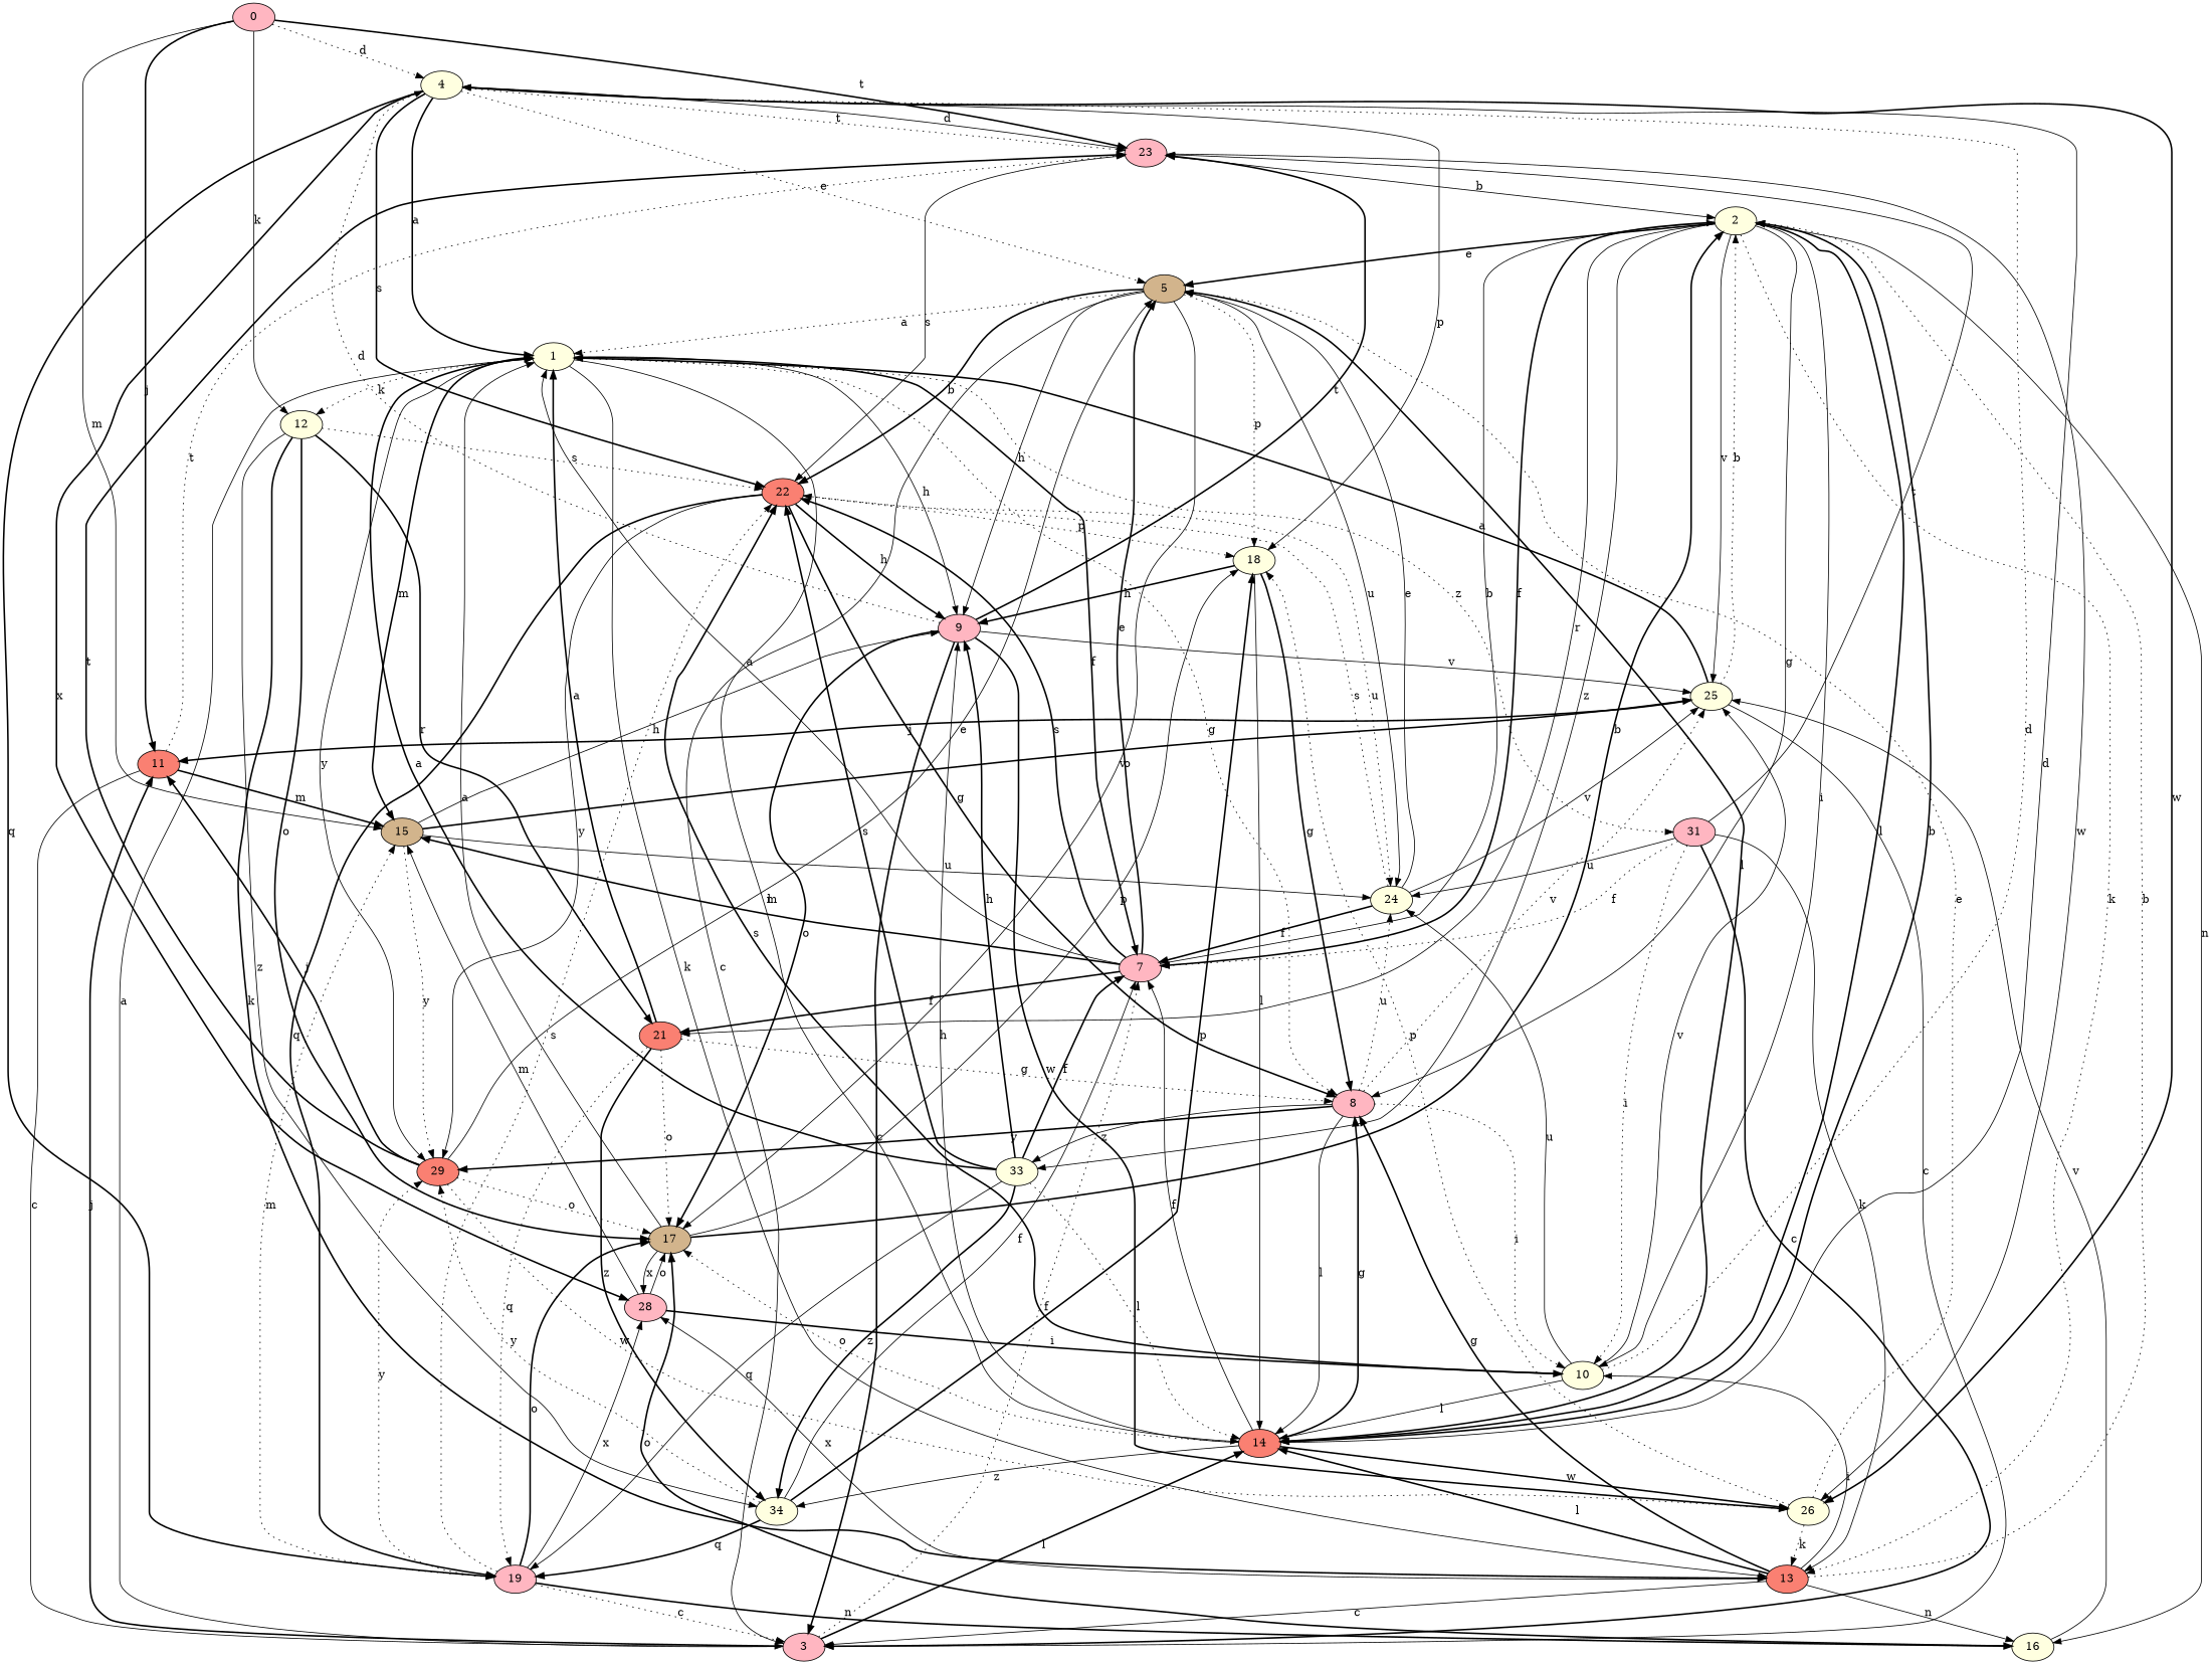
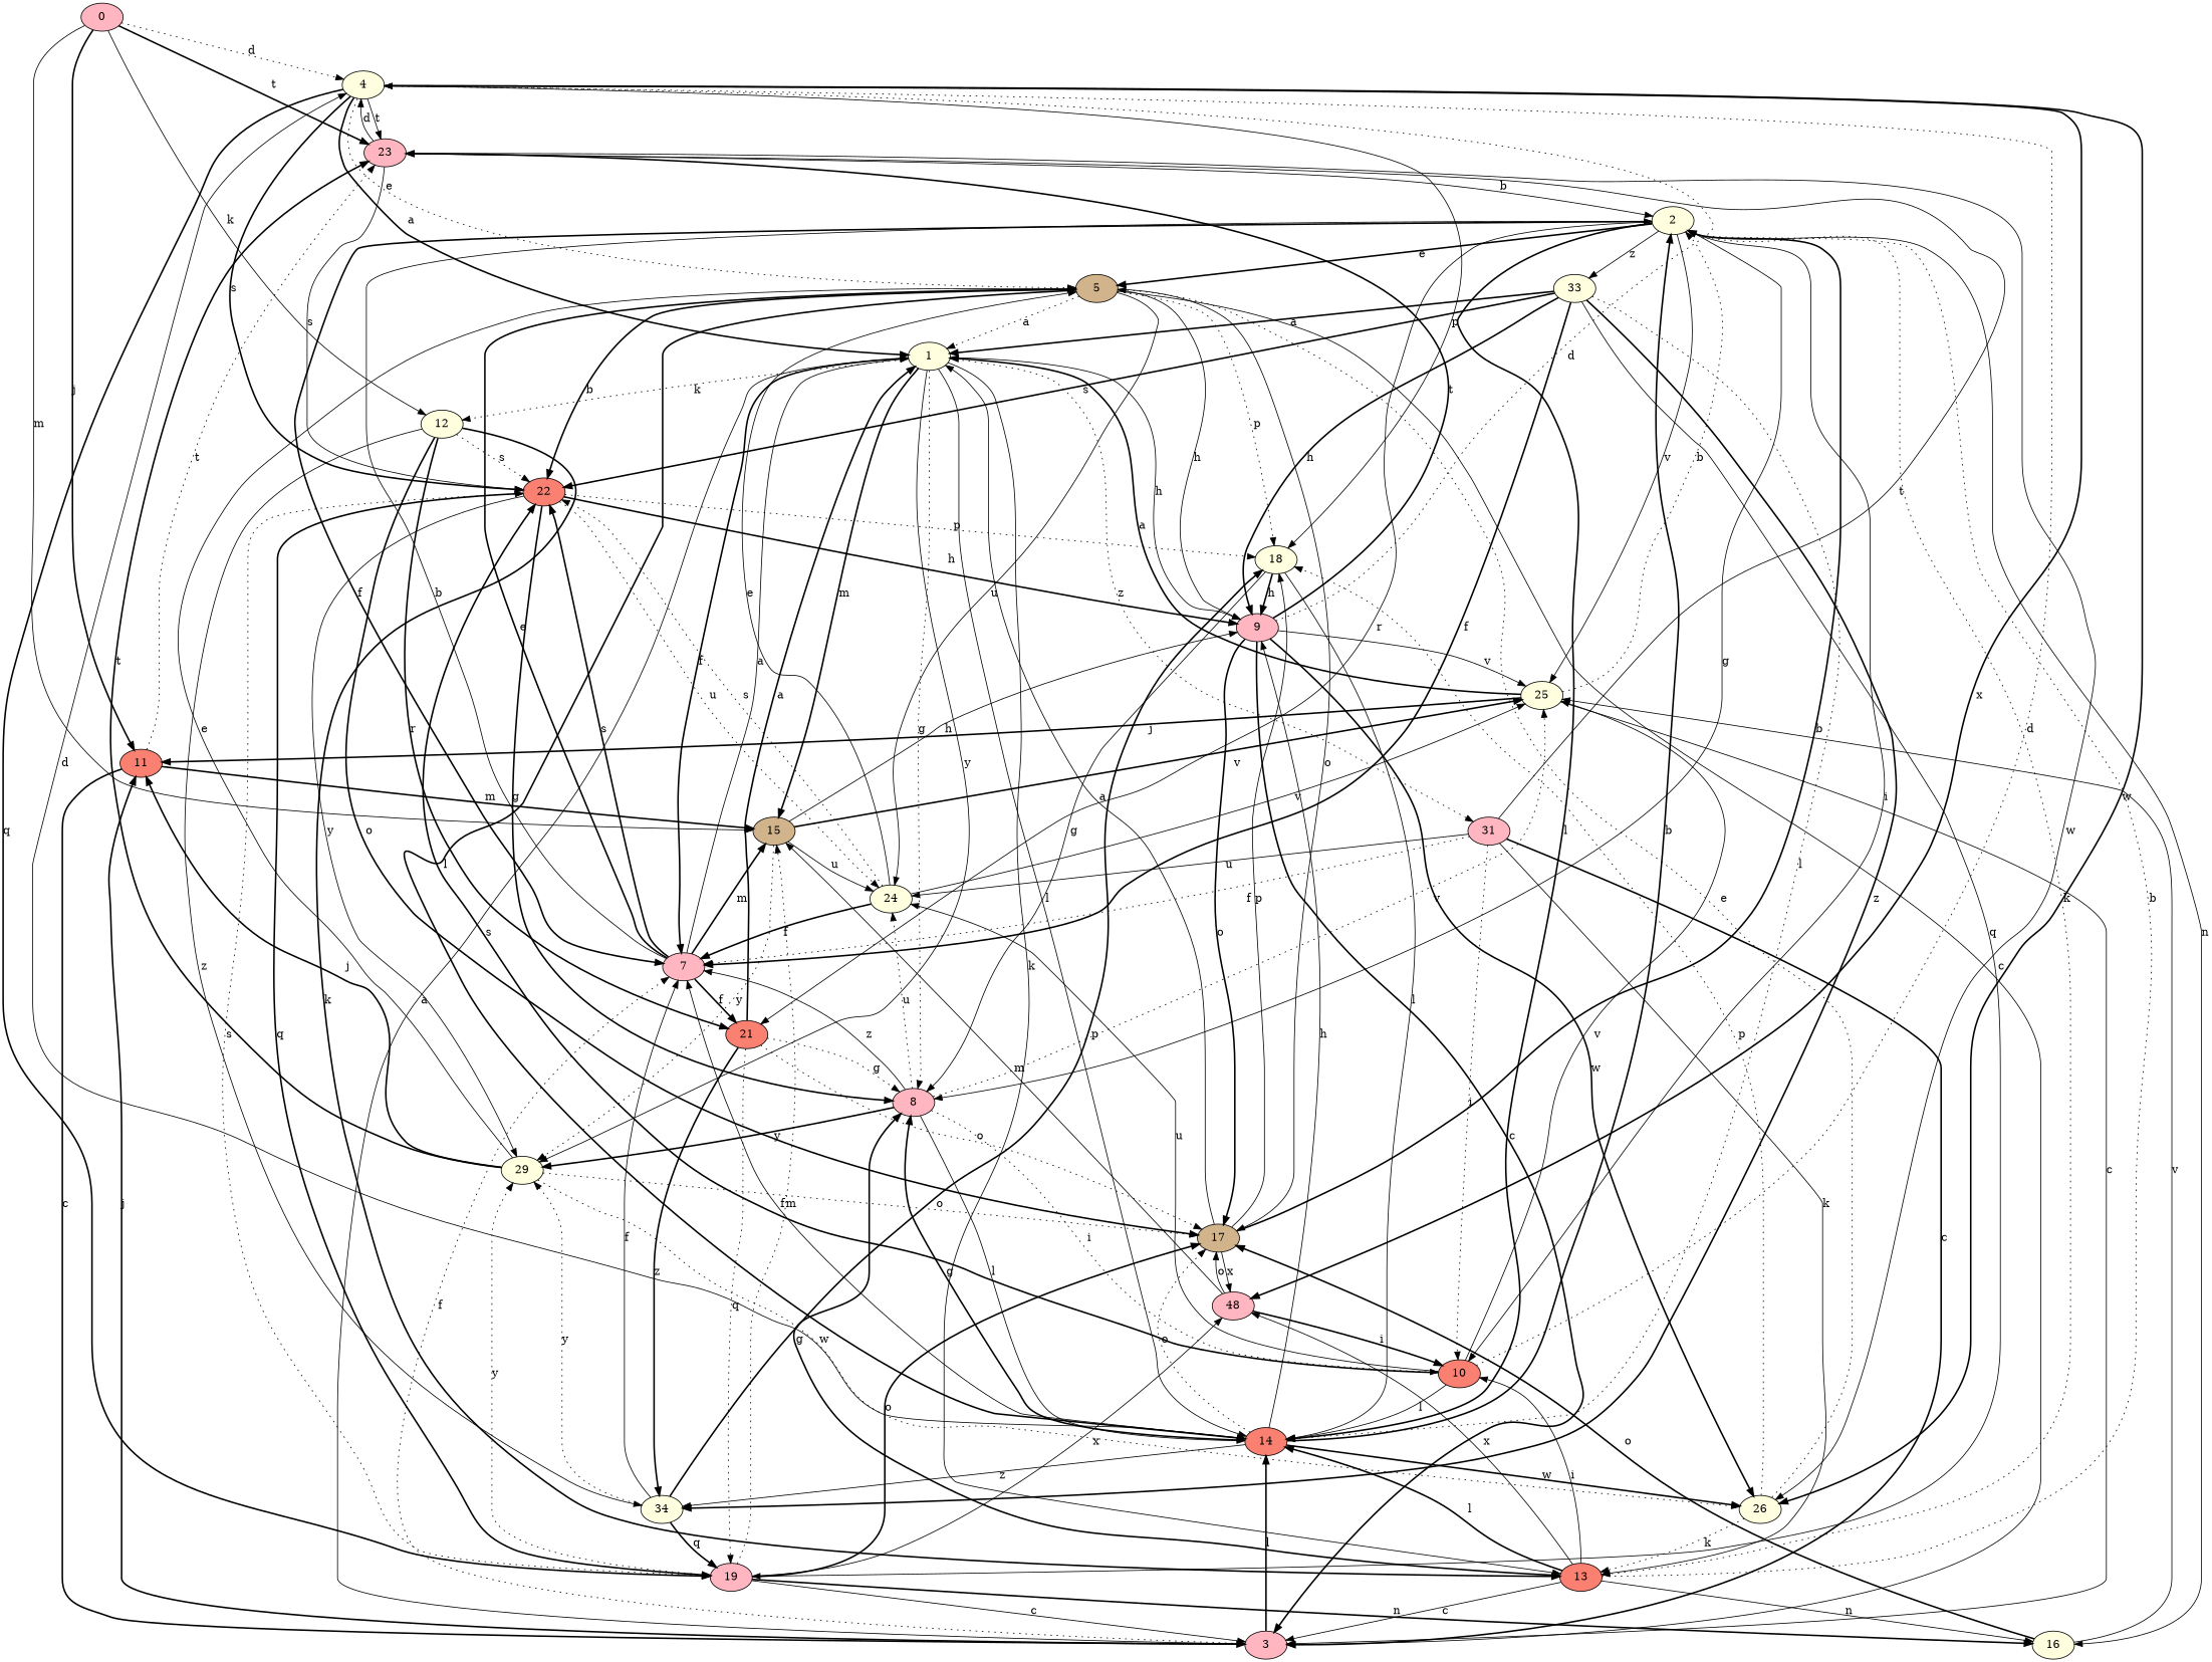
  strict digraph {
    node [fillcolor=lightyellow style=filled]
    edge [style=solid]
    4
    0 [fillcolor=lightpink]
    11 [fillcolor=salmon]
    12
    15 [fillcolor=tan]
    23 [fillcolor=lightpink]
    1
    5 [fillcolor=tan]
    18
    19 [fillcolor=lightpink]
    22 [fillcolor=salmon]
    26
-   28 [fillcolor=lightpink]
+   28 [fillcolor=lightpink label=48]
    3 [fillcolor=lightpink]
    13 [fillcolor=salmon]
    21 [fillcolor=salmon]
    17 [fillcolor=tan]
    34
    9 [fillcolor=lightpink]
-   29 [fillcolor=salmon]
+   29
    25
    24
    2
    7 [fillcolor=lightpink]
    8 [fillcolor=lightpink]
    14 [fillcolor=salmon]
    31 [fillcolor=lightpink]
-   10
+   10 [fillcolor=salmon]
    33
    16
-   4 -> 23 [label=t style=dotted]
+   4 -> 23 [label=t]
    4 -> 1 [label=a style=bold]
    4 -> 5 [label=e style=dotted]
    4 -> 18 [label=p]
    4 -> 19 [label=q style=bold]
    4 -> 22 [label=s style=bold]
    4 -> 26 [label=w style=bold]
    4 -> 28 [label=x style=bold]
    0 -> 4 [label=d style=dotted]
    0 -> 11 [label=j style=bold]
    0 -> 12 [label=k]
    0 -> 15 [label=m]
    0 -> 23 [label=t style=bold]
    11 -> 15 [label=m style=bold]
    11 -> 23 [label=t style=dotted]
-   11 -> 3 [label=c]
+   11 -> 3 [label=c style=bold]
    12 -> 22 [label=s style=dotted]
    12 -> 13 [label=k style=bold]
    12 -> 21 [label=r style=bold]
    12 -> 17 [label=o style=bold]
    12 -> 34 [label=z]
    15 -> 9 [label=h]
    15 -> 29 [label=y style=dotted]
    15 -> 25 [label=v style=bold]
    15 -> 24 [label=u]
    23 -> 4 [label=d]
    23 -> 22 [label=s]
    23 -> 26 [label=w]
    23 -> 2 [label=b]
    1 -> 12 [label=k style=dotted]
    1 -> 15 [label=m style=bold]
    1 -> 13 [label=k]
    1 -> 9 [label=h]
    1 -> 29 [label=y]
    1 -> 7 [label=f style=bold]
    1 -> 8 [label=g style=dotted]
    1 -> 14 [label=l]
    1 -> 31 [label=z style=dotted]
    5 -> 1 [label=a style=dotted]
    5 -> 18 [label=p style=dotted]
    5 -> 22 [label=b style=bold]
    5 -> 3 [label=c]
    5 -> 17 [label=o]
    5 -> 9 [label=h]
    5 -> 24 [label=u]
    5 -> 14 [label=l style=bold]
    18 -> 9 [label=h style=bold]
-   18 -> 8 [label=g style=bold]
+   18 -> 8 [label=g]
    18 -> 14 [label=l]
    19 -> 15 [label=m style=dotted]
    19 -> 22 [label=s style=dotted]
    19 -> 28 [label=x]
-   19 -> 3 [label=c style=dotted]
+   19 -> 3 [label=c]
    19 -> 17 [label=o style=bold]
    19 -> 29 [label=y style=dotted]
    19 -> 16 [label=n style=bold]
    22 -> 18 [label=p style=dotted]
    22 -> 19 [label=q style=bold]
    22 -> 9 [label=h style=bold]
    22 -> 29 [label=y]
    22 -> 24 [label=u style=dotted]
    22 -> 8 [label=g style=bold]
    26 -> 5 [label=e style=dotted]
    26 -> 18 [label=p style=dotted]
    26 -> 13 [label=k style=dotted]
    28 -> 15 [label=m]
    28 -> 17 [label=o]
    28 -> 10 [label=i style=bold]
    3 -> 11 [label=j style=bold]
    3 -> 1 [label=a]
    3 -> 7 [label=f style=dotted]
    3 -> 14 [label=l style=bold]
    13 -> 28 [label=x]
    13 -> 3 [label=c]
    13 -> 2 [label=b style=dotted]
    13 -> 8 [label=g style=bold]
    13 -> 14 [label=l style=bold]
    13 -> 10 [label=i]
    13 -> 16 [label=n]
    21 -> 1 [label=a style=bold]
    21 -> 19 [label=q style=dotted]
    21 -> 17 [label=o style=dotted]
    21 -> 34 [label=z style=bold]
    21 -> 8 [label=g style=dotted]
    17 -> 1 [label=a]
    17 -> 18 [label=p]
    17 -> 28 [label=x]
    17 -> 2 [label=b style=bold]
    34 -> 18 [label=p style=bold]
    34 -> 19 [label=q style=bold]
    34 -> 29 [label=y style=dotted]
    34 -> 7 [label=f]
    9 -> 4 [label=d style=dotted]
    9 -> 23 [label=t style=bold]
    9 -> 26 [label=w style=bold]
    9 -> 3 [label=c style=bold]
    9 -> 17 [label=o style=bold]
    9 -> 25 [label=v]
    29 -> 11 [label=j style=bold]
    29 -> 23 [label=t style=bold]
    29 -> 5 [label=e]
    29 -> 26 [label=w style=dotted]
    29 -> 17 [label=o style=dotted]
    25 -> 11 [label=j style=bold]
    25 -> 1 [label=a style=bold]
    25 -> 3 [label=c]
    25 -> 2 [label=b style=dotted]
    24 -> 5 [label=e]
    24 -> 22 [label=s style=dotted]
    24 -> 25 [label=v]
    24 -> 7 [label=f style=bold]
    2 -> 5 [label=e style=bold]
    2 -> 13 [label=k style=dotted]
    2 -> 21 [label=r]
    2 -> 25 [label=v]
    2 -> 7 [label=f style=bold]
    2 -> 8 [label=g]
    2 -> 14 [label=l style=bold]
    2 -> 10 [label=i]
    2 -> 33 [label=z]
    2 -> 16 [label=n]
    7 -> 15 [label=m style=bold]
    7 -> 1 [label=a]
    7 -> 5 [label=e style=bold]
    7 -> 22 [label=s style=bold]
    7 -> 21 [label=f style=bold]
    7 -> 2 [label=b]
    8 -> 29 [label=y style=bold]
    8 -> 25 [label=v style=dotted]
    8 -> 24 [label=u style=dotted]
    8 -> 14 [label=l]
    8 -> 10 [label=i style=dotted]
-   8 -> 33 [label=z]
+   8 -> 7 [label=z]
    14 -> 4 [label=d]
    14 -> 26 [label=w style=bold]
    14 -> 17 [label=o style=dotted]
    14 -> 34 [label=z]
    14 -> 9 [label=h]
    14 -> 2 [label=b style=bold]
    14 -> 7 [label=f]
    14 -> 8 [label=g style=bold]
    31 -> 23 [label=t]
    31 -> 3 [label=c style=bold]
    31 -> 13 [label=k]
    31 -> 24 [label=u]
    31 -> 7 [label=f style=dotted]
    31 -> 10 [label=i style=dotted]
    10 -> 4 [label=d style=dotted]
    10 -> 22 [label=s style=bold]
    10 -> 25 [label=v]
    10 -> 24 [label=u]
    10 -> 14 [label=l]
    33 -> 1 [label=a style=bold]
    33 -> 19 [label=q]
    33 -> 22 [label=s style=bold]
    33 -> 34 [label=z style=bold]
    33 -> 9 [label=h style=bold]
    33 -> 7 [label=f style=bold]
    33 -> 14 [label=l style=dotted]
    16 -> 17 [label=o style=bold]
    16 -> 25 [label=v]
  }
